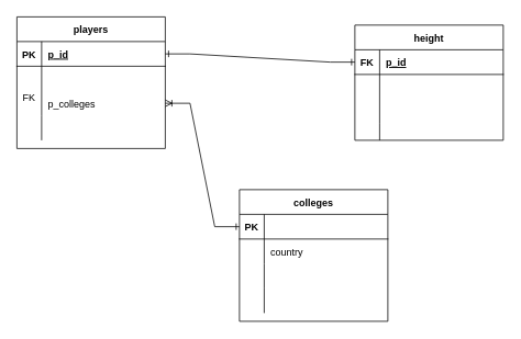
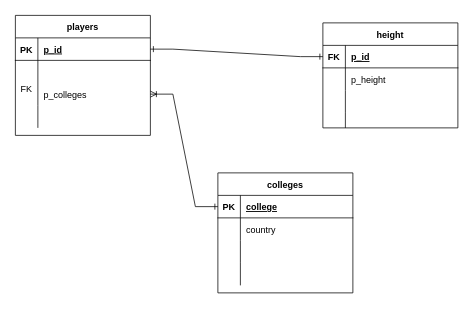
  <mxCell id="0" />
  <mxCell id="1" parent="0" />
  <mxCell id="2" value="players" style="shape=table;startSize=30;container=1;collapsible=1;childLayout=tableLayout;fixedRows=1;rowLines=0;fontStyle=1;align=center;resizeLast=1;" vertex="1" parent="1"><mxGeometry x="20" y="20" width="180" height="160" as="geometry" /></mxCell>
  <mxCell id="3" value="" style="shape=partialRectangle;collapsible=0;dropTarget=0;pointerEvents=0;fillColor=none;top=0;left=0;bottom=1;right=0;points=[[0,0.5],[1,0.5]];portConstraint=eastwest;" vertex="1" parent="2"><mxGeometry y="30" width="180" height="30" as="geometry" /></mxCell>
  <mxCell id="4" value="PK" style="shape=partialRectangle;connectable=0;fillColor=none;top=0;left=0;bottom=0;right=0;fontStyle=1;overflow=hidden;" vertex="1" parent="3"><mxGeometry width="30" height="30" as="geometry"><mxRectangle width="30" height="30" as="alternateBounds" /></mxGeometry></mxCell>
  <mxCell id="5" value="p_id" style="shape=partialRectangle;connectable=0;fillColor=none;top=0;left=0;bottom=0;right=0;align=left;spacingLeft=6;fontStyle=5;overflow=hidden;" vertex="1" parent="3"><mxGeometry x="30" width="150" height="30" as="geometry"><mxRectangle width="150" height="30" as="alternateBounds" /></mxGeometry></mxCell>
  <mxCell id="6" value="" style="shape=partialRectangle;collapsible=0;dropTarget=0;pointerEvents=0;fillColor=none;top=0;left=0;bottom=0;right=0;points=[[0,0.5],[1,0.5]];portConstraint=eastwest;" vertex="1" parent="2"><mxGeometry y="60" width="180" height="30" as="geometry" /></mxCell>
  <mxCell id="7" value="" style="shape=partialRectangle;connectable=0;fillColor=none;top=0;left=0;bottom=0;right=0;editable=1;overflow=hidden;" vertex="1" parent="6"><mxGeometry width="30" height="30" as="geometry"><mxRectangle width="30" height="30" as="alternateBounds" /></mxGeometry></mxCell>
  <mxCell id="8" value="" style="shape=partialRectangle;collapsible=0;dropTarget=0;pointerEvents=0;fillColor=none;top=0;left=0;bottom=0;right=0;points=[[0,0.5],[1,0.5]];portConstraint=eastwest;" vertex="1" parent="2"><mxGeometry y="90" width="180" height="30" as="geometry" /></mxCell>
  <mxCell id="9" value="FK&#10;" style="shape=partialRectangle;connectable=0;fillColor=none;top=0;left=0;bottom=0;right=0;editable=1;overflow=hidden;" vertex="1" parent="8"><mxGeometry width="30" height="30" as="geometry"><mxRectangle width="30" height="30" as="alternateBounds" /></mxGeometry></mxCell>
  <mxCell id="10" value="p_colleges" style="shape=partialRectangle;connectable=0;fillColor=none;top=0;left=0;bottom=0;right=0;align=left;spacingLeft=6;overflow=hidden;" vertex="1" parent="8"><mxGeometry x="30" width="150" height="30" as="geometry"><mxRectangle width="150" height="30" as="alternateBounds" /></mxGeometry></mxCell>
  <mxCell id="11" value="" style="shape=partialRectangle;collapsible=0;dropTarget=0;pointerEvents=0;fillColor=none;top=0;left=0;bottom=0;right=0;points=[[0,0.5],[1,0.5]];portConstraint=eastwest;" vertex="1" parent="2"><mxGeometry y="120" width="180" height="30" as="geometry" /></mxCell>
  <mxCell id="12" value="" style="shape=partialRectangle;connectable=0;fillColor=none;top=0;left=0;bottom=0;right=0;editable=1;overflow=hidden;" vertex="1" parent="11"><mxGeometry width="30" height="30" as="geometry"><mxRectangle width="30" height="30" as="alternateBounds" /></mxGeometry></mxCell>
  <mxCell id="13" value="" style="shape=partialRectangle;connectable=0;fillColor=none;top=0;left=0;bottom=0;right=0;align=left;spacingLeft=6;overflow=hidden;" vertex="1" parent="11"><mxGeometry x="30" width="150" height="30" as="geometry"><mxRectangle width="150" height="30" as="alternateBounds" /></mxGeometry></mxCell>
  <mxCell id="14" value="height" style="shape=table;startSize=30;container=1;collapsible=1;childLayout=tableLayout;fixedRows=1;rowLines=0;fontStyle=1;align=center;resizeLast=1;" vertex="1" parent="1"><mxGeometry x="430" y="30" width="180" height="140" as="geometry" /></mxCell>
  <mxCell id="15" value="" style="shape=partialRectangle;collapsible=0;dropTarget=0;pointerEvents=0;fillColor=none;top=0;left=0;bottom=1;right=0;points=[[0,0.5],[1,0.5]];portConstraint=eastwest;" vertex="1" parent="14"><mxGeometry y="30" width="180" height="30" as="geometry" /></mxCell>
  <mxCell id="16" value="FK" style="shape=partialRectangle;connectable=0;fillColor=none;top=0;left=0;bottom=0;right=0;fontStyle=1;overflow=hidden;" vertex="1" parent="15"><mxGeometry width="30" height="30" as="geometry"><mxRectangle width="30" height="30" as="alternateBounds" /></mxGeometry></mxCell>
  <mxCell id="17" value="p_id" style="shape=partialRectangle;connectable=0;fillColor=none;top=0;left=0;bottom=0;right=0;align=left;spacingLeft=6;fontStyle=5;overflow=hidden;" vertex="1" parent="15"><mxGeometry x="30" width="150" height="30" as="geometry"><mxRectangle width="150" height="30" as="alternateBounds" /></mxGeometry></mxCell>
  <mxCell id="18" value="" style="shape=partialRectangle;collapsible=0;dropTarget=0;pointerEvents=0;fillColor=none;top=0;left=0;bottom=0;right=0;points=[[0,0.5],[1,0.5]];portConstraint=eastwest;" vertex="1" parent="14"><mxGeometry y="60" width="180" height="30" as="geometry" /></mxCell>
  <mxCell id="19" value="" style="shape=partialRectangle;connectable=0;fillColor=none;top=0;left=0;bottom=0;right=0;editable=1;overflow=hidden;" vertex="1" parent="18"><mxGeometry width="30" height="30" as="geometry"><mxRectangle width="30" height="30" as="alternateBounds" /></mxGeometry></mxCell>
+ <mxCell id="20" value="p_height" style="shape=partialRectangle;connectable=0;fillColor=none;top=0;left=0;bottom=0;right=0;align=left;spacingLeft=6;overflow=hidden;" vertex="1" parent="18"><mxGeometry x="30" width="150" height="30" as="geometry"><mxRectangle width="150" height="30" as="alternateBounds" /></mxGeometry></mxCell>
  <mxCell id="21" value="" style="shape=partialRectangle;collapsible=0;dropTarget=0;pointerEvents=0;fillColor=none;top=0;left=0;bottom=0;right=0;points=[[0,0.5],[1,0.5]];portConstraint=eastwest;" vertex="1" parent="14"><mxGeometry y="90" width="180" height="30" as="geometry" /></mxCell>
  <mxCell id="22" value="" style="shape=partialRectangle;connectable=0;fillColor=none;top=0;left=0;bottom=0;right=0;editable=1;overflow=hidden;" vertex="1" parent="21"><mxGeometry width="30" height="30" as="geometry"><mxRectangle width="30" height="30" as="alternateBounds" /></mxGeometry></mxCell>
  <mxCell id="23" value="" style="shape=partialRectangle;connectable=0;fillColor=none;top=0;left=0;bottom=0;right=0;align=left;spacingLeft=6;overflow=hidden;" vertex="1" parent="21"><mxGeometry x="30" width="150" height="30" as="geometry"><mxRectangle width="150" height="30" as="alternateBounds" /></mxGeometry></mxCell>
  <mxCell id="24" value="" style="shape=partialRectangle;collapsible=0;dropTarget=0;pointerEvents=0;fillColor=none;top=0;left=0;bottom=0;right=0;points=[[0,0.5],[1,0.5]];portConstraint=eastwest;" vertex="1" parent="14"><mxGeometry y="120" width="180" height="20" as="geometry" /></mxCell>
  <mxCell id="25" value="" style="shape=partialRectangle;connectable=0;fillColor=none;top=0;left=0;bottom=0;right=0;editable=1;overflow=hidden;" vertex="1" parent="24"><mxGeometry width="30" height="20" as="geometry"><mxRectangle width="30" height="20" as="alternateBounds" /></mxGeometry></mxCell>
  <mxCell id="26" value="" style="shape=partialRectangle;connectable=0;fillColor=none;top=0;left=0;bottom=0;right=0;align=left;spacingLeft=6;overflow=hidden;" vertex="1" parent="24"><mxGeometry x="30" width="150" height="20" as="geometry"><mxRectangle width="150" height="20" as="alternateBounds" /></mxGeometry></mxCell>
  <mxCell id="27" value="colleges" style="shape=table;startSize=30;container=1;collapsible=1;childLayout=tableLayout;fixedRows=1;rowLines=0;fontStyle=1;align=center;resizeLast=1;" vertex="1" parent="1"><mxGeometry x="290" y="230" width="180" height="160" as="geometry" /></mxCell>
  <mxCell id="28" value="" style="shape=partialRectangle;collapsible=0;dropTarget=0;pointerEvents=0;fillColor=none;top=0;left=0;bottom=1;right=0;points=[[0,0.5],[1,0.5]];portConstraint=eastwest;" vertex="1" parent="27"><mxGeometry y="30" width="180" height="30" as="geometry" /></mxCell>
  <mxCell id="29" value="PK" style="shape=partialRectangle;connectable=0;fillColor=none;top=0;left=0;bottom=0;right=0;fontStyle=1;overflow=hidden;" vertex="1" parent="28"><mxGeometry width="30" height="30" as="geometry"><mxRectangle width="30" height="30" as="alternateBounds" /></mxGeometry></mxCell>
+ <mxCell id="30" value="college" style="shape=partialRectangle;connectable=0;fillColor=none;top=0;left=0;bottom=0;right=0;align=left;spacingLeft=6;fontStyle=5;overflow=hidden;" vertex="1" parent="28"><mxGeometry x="30" width="150" height="30" as="geometry"><mxRectangle width="150" height="30" as="alternateBounds" /></mxGeometry></mxCell>
  <mxCell id="31" value="" style="shape=partialRectangle;collapsible=0;dropTarget=0;pointerEvents=0;fillColor=none;top=0;left=0;bottom=0;right=0;points=[[0,0.5],[1,0.5]];portConstraint=eastwest;" vertex="1" parent="27"><mxGeometry y="60" width="180" height="30" as="geometry" /></mxCell>
  <mxCell id="32" value="" style="shape=partialRectangle;connectable=0;fillColor=none;top=0;left=0;bottom=0;right=0;editable=1;overflow=hidden;" vertex="1" parent="31"><mxGeometry width="30" height="30" as="geometry"><mxRectangle width="30" height="30" as="alternateBounds" /></mxGeometry></mxCell>
  <mxCell id="33" value="country" style="shape=partialRectangle;connectable=0;fillColor=none;top=0;left=0;bottom=0;right=0;align=left;spacingLeft=6;overflow=hidden;" vertex="1" parent="31"><mxGeometry x="30" width="150" height="30" as="geometry"><mxRectangle width="150" height="30" as="alternateBounds" /></mxGeometry></mxCell>
  <mxCell id="34" value="" style="shape=partialRectangle;collapsible=0;dropTarget=0;pointerEvents=0;fillColor=none;top=0;left=0;bottom=0;right=0;points=[[0,0.5],[1,0.5]];portConstraint=eastwest;" vertex="1" parent="27"><mxGeometry y="90" width="180" height="30" as="geometry" /></mxCell>
  <mxCell id="35" value="" style="shape=partialRectangle;connectable=0;fillColor=none;top=0;left=0;bottom=0;right=0;editable=1;overflow=hidden;" vertex="1" parent="34"><mxGeometry width="30" height="30" as="geometry"><mxRectangle width="30" height="30" as="alternateBounds" /></mxGeometry></mxCell>
  <mxCell id="36" value="" style="shape=partialRectangle;connectable=0;fillColor=none;top=0;left=0;bottom=0;right=0;align=left;spacingLeft=6;overflow=hidden;" vertex="1" parent="34"><mxGeometry x="30" width="150" height="30" as="geometry"><mxRectangle width="150" height="30" as="alternateBounds" /></mxGeometry></mxCell>
  <mxCell id="37" value="" style="shape=partialRectangle;collapsible=0;dropTarget=0;pointerEvents=0;fillColor=none;top=0;left=0;bottom=0;right=0;points=[[0,0.5],[1,0.5]];portConstraint=eastwest;" vertex="1" parent="27"><mxGeometry y="120" width="180" height="30" as="geometry" /></mxCell>
  <mxCell id="38" value="" style="shape=partialRectangle;connectable=0;fillColor=none;top=0;left=0;bottom=0;right=0;editable=1;overflow=hidden;" vertex="1" parent="37"><mxGeometry width="30" height="30" as="geometry"><mxRectangle width="30" height="30" as="alternateBounds" /></mxGeometry></mxCell>
  <mxCell id="39" value="" style="shape=partialRectangle;connectable=0;fillColor=none;top=0;left=0;bottom=0;right=0;align=left;spacingLeft=6;overflow=hidden;" vertex="1" parent="37"><mxGeometry x="30" width="150" height="30" as="geometry"><mxRectangle width="150" height="30" as="alternateBounds" /></mxGeometry></mxCell>
  <mxCell id="40" value="" style="edgeStyle=entityRelationEdgeStyle;fontSize=12;html=1;endArrow=ERone;startArrow=ERoneToMany;rounded=0;entryX=0;entryY=0.5;entryDx=0;entryDy=0;exitX=1;exitY=0.5;exitDx=0;exitDy=0;endFill=0;startFill=0;" edge="1" parent="1" source="8" target="28"><mxGeometry width="100" height="100" relative="1" as="geometry"><mxPoint x="80" y="350" as="sourcePoint" /><mxPoint x="180" y="250" as="targetPoint" /></mxGeometry></mxCell>
  <mxCell id="41" value="" style="edgeStyle=entityRelationEdgeStyle;fontSize=12;html=1;endArrow=ERone;endFill=0;rounded=0;entryX=0;entryY=0.5;entryDx=0;entryDy=0;exitX=1;exitY=0.5;exitDx=0;exitDy=0;startArrow=ERone;startFill=0;" edge="1" parent="1" source="3" target="15"><mxGeometry width="100" height="100" relative="1" as="geometry"><mxPoint x="50" y="350" as="sourcePoint" /><mxPoint x="150" y="250" as="targetPoint" /></mxGeometry></mxCell>
